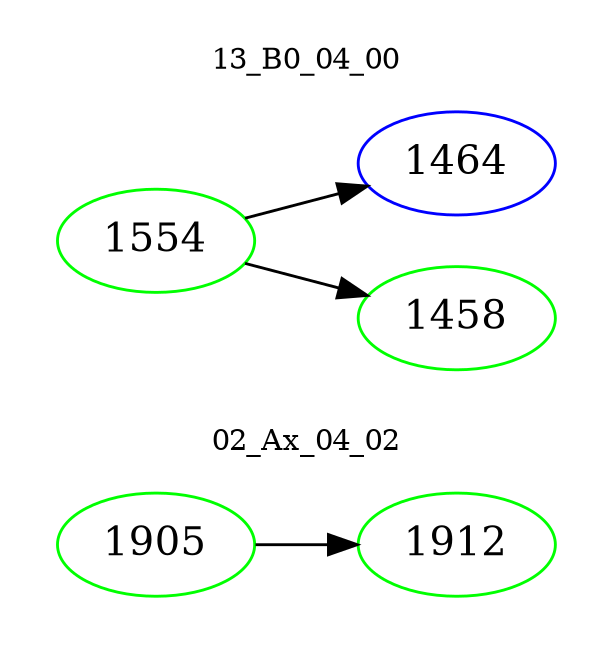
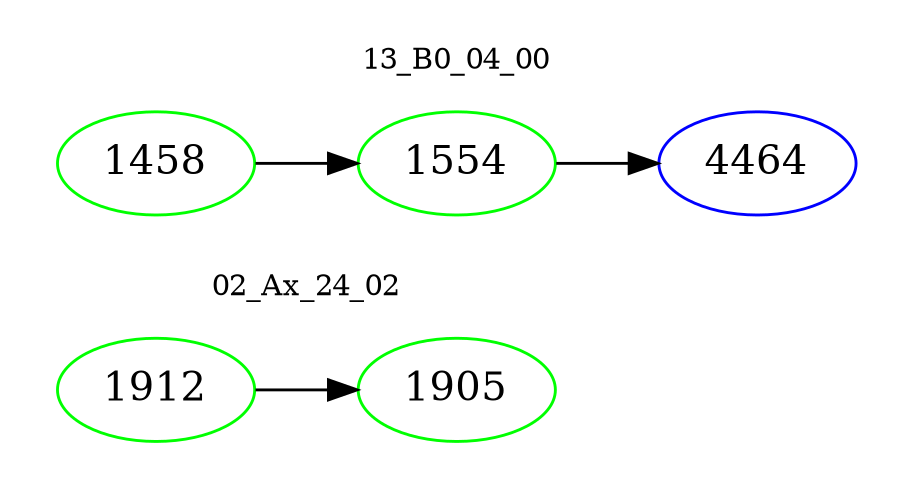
  digraph {
    rankdir=LR
    node [color=green]
    edge [color=black]
    n1 [label=1912]
    n2 [label=1905]
    n3 [label=1458]
    n4 [label=1554]
-   n5 [color=blue label=1464]
+   n5 [color=blue label=4464]
    subgraph cluster_1 {
      color=white
      fontsize=10
-     label="02_Ax_04_02"
+     label="02_Ax_24_02"
      n1
      n2
    }
    subgraph cluster_2 {
      color=white
      fontsize=10
      label="13_B0_04_00"
      n3
      n4
      n5
    }
-   n2 -> n1
-   n4 -> n3
+   n1 -> n2
+   n3 -> n4
    n4 -> n5
  }
